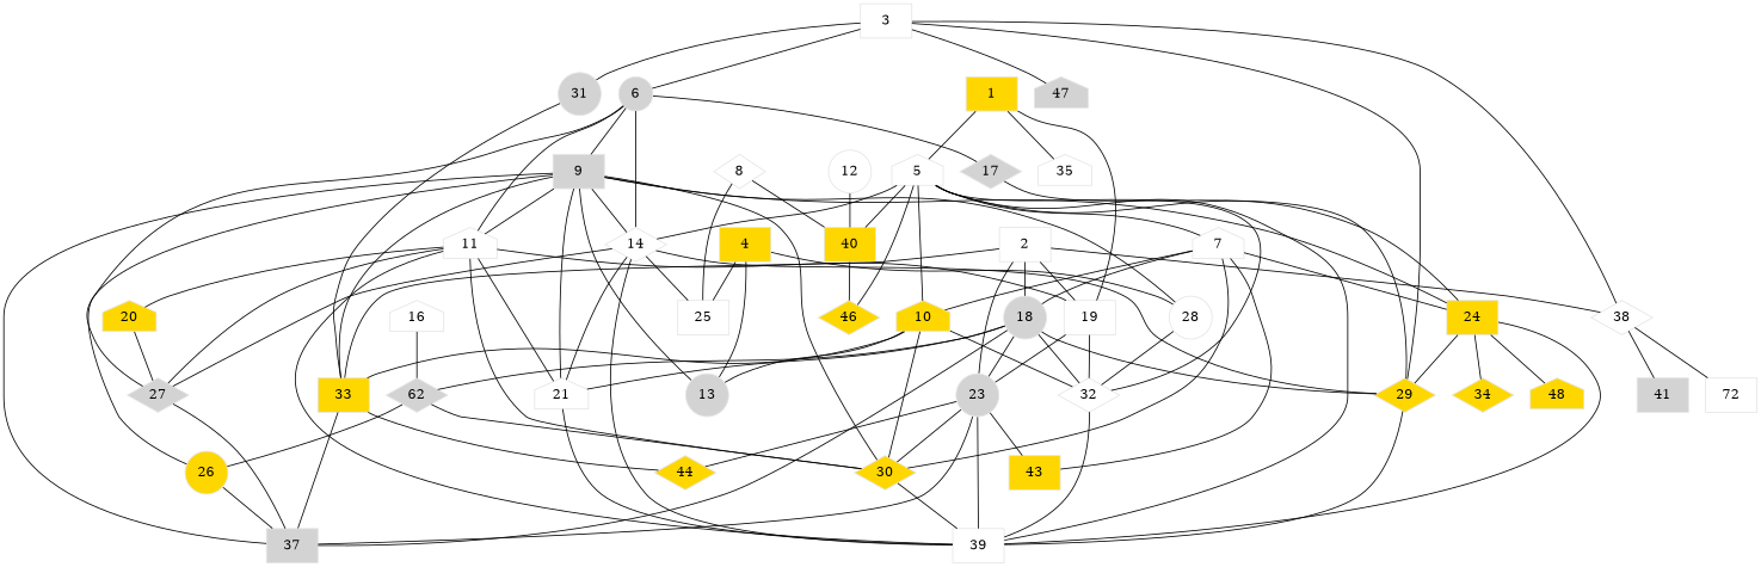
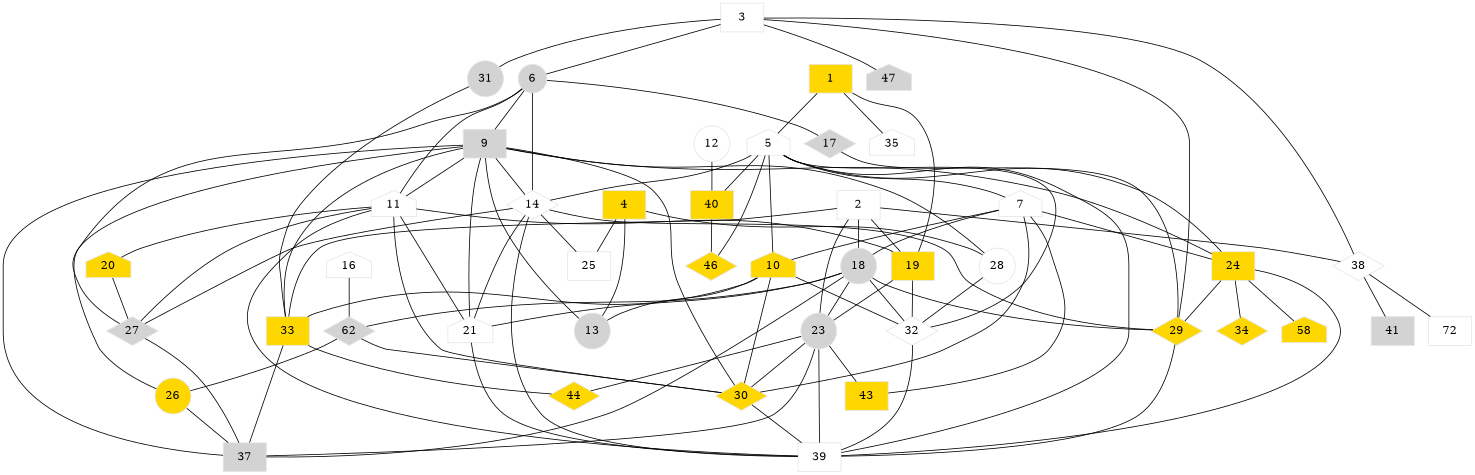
  graph {
    node [color=gray90 fillcolor=white shape=box style=filled]
    edge [weight=1.0]
    1 [fillcolor=gold]
    5 [shape=house]
-   19
+   19 [fillcolor=gold]
    35 [shape=house]
    7 [shape=house]
    10 [fillcolor=gold shape=house]
    14 [shape=diamond]
    24 [fillcolor=gold]
    32 [shape=diamond]
    39
    40 [fillcolor=gold]
    46 [fillcolor=gold shape=diamond]
    23 [fillcolor=lightgrey shape=circle]
    2
    18 [fillcolor=lightgrey shape=circle]
    33 [fillcolor=gold]
    38 [shape=diamond]
    29 [fillcolor=gold shape=diamond]
    21 [shape=house]
    37 [fillcolor=lightgrey]
    n21 [fillcolor=lightgrey label=62 shape=diamond]
    30 [fillcolor=gold shape=diamond]
    43 [fillcolor=gold]
    44 [fillcolor=gold shape=diamond]
    41 [fillcolor=lightgrey]
    n26 [label=72]
    3
    6 [fillcolor=lightgrey shape=circle]
    31 [fillcolor=lightgrey shape=circle]
    47 [fillcolor=lightgrey shape=house]
    9 [fillcolor=lightgrey]
    11 [shape=house]
    17 [fillcolor=lightgrey shape=diamond]
    27 [fillcolor=lightgrey shape=diamond]
    4 [fillcolor=gold]
    13 [fillcolor=lightgrey shape=circle]
    25
    28 [shape=circle]
    34 [fillcolor=gold shape=diamond]
-   48 [fillcolor=gold shape=house]
+   48 [fillcolor=gold shape=house label=58]
    26 [fillcolor=gold shape=circle]
    20 [fillcolor=gold shape=house]
-   8 [shape=diamond]
    12 [shape=circle]
    16 [shape=house]
    1 -- 5
    1 -- 19
    1 -- 35
    5 -- 7
    5 -- 10
    5 -- 14
    5 -- 24
    5 -- 32
    5 -- 39 [weight=2.0]
    5 -- 40
    5 -- 46
    19 -- 32
    19 -- 23
    7 -- 10
    7 -- 24
    7 -- 18
    7 -- 30
    7 -- 43
    10 -- 32
    10 -- 33
    10 -- 30
    10 -- 13
    14 -- 39
    14 -- 29
    14 -- 21
    14 -- 27
    14 -- 25
    24 -- 39
    24 -- 29
    24 -- 34
    24 -- 48
    32 -- 39
    40 -- 46
    23 -- 39
    23 -- 37
    23 -- 30
    23 -- 43
    23 -- 44
    2 -- 19
    2 -- 23
    2 -- 18
    2 -- 33
    2 -- 38
    18 -- 32
    18 -- 23
    18 -- 29
    18 -- 21
    18 -- 37
    18 -- n21
    33 -- 37
    33 -- 44
    38 -- 41
    38 -- n26
    29 -- 39
    21 -- 39
    n21 -- 30
    n21 -- 26
    30 -- 39
    3 -- 38
    3 -- 29
    3 -- 6
    3 -- 31 [weight=2.0]
    3 -- 47
    6 -- 14
    6 -- 9
    6 -- 11
    6 -- 17 [weight=2.0]
    6 -- 27 [weight=2.0]
    31 -- 33
    9 -- 14
    9 -- 24
    9 -- 33
    9 -- 21
    9 -- 37
    9 -- 30
    9 -- 11
    9 -- 13
    9 -- 28
    9 -- 26
    11 -- 19
    11 -- 39 [weight=2.0]
    11 -- 21
    11 -- 30
    11 -- 27
    11 -- 20
    17 -- 29
    27 -- 37
    4 -- 13
    4 -- 25
    4 -- 28
    28 -- 32
    26 -- 37
    20 -- 27
-   8 -- 40
-   8 -- 25
    12 -- 40
    16 -- n21
  }
